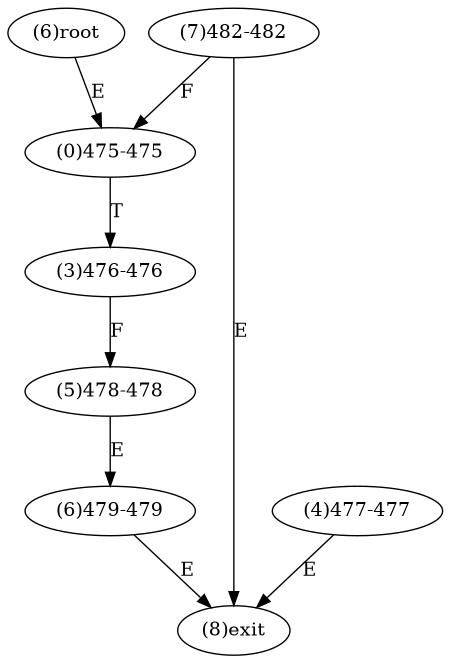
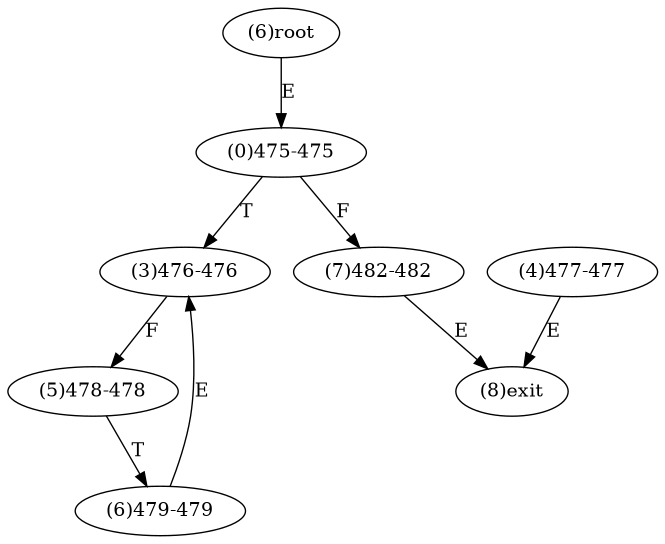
  digraph {
    n1 [label="(6)root"]
    n2 [label="(0)475-475"]
    n3 [label="(3)476-476"]
    n4 [label="(7)482-482"]
    n5 [label="(5)478-478"]
    n6 [label="(8)exit"]
    n7 [label="(4)477-477"]
    n8 [label="(6)479-479"]
    n1 -> n2 [label=E]
    n2 -> n3 [label=T]
-   n4 -> n2 [label=F]
+   n2 -> n4 [label=F]
    n3 -> n5 [label=F]
    n4 -> n6 [label=E]
-   n5 -> n8 [label=E]
+   n5 -> n8 [label=T]
    n7 -> n6 [label=E]
-   n8 -> n6 [label=E]
+   n8 -> n3 [label=E]
  }
